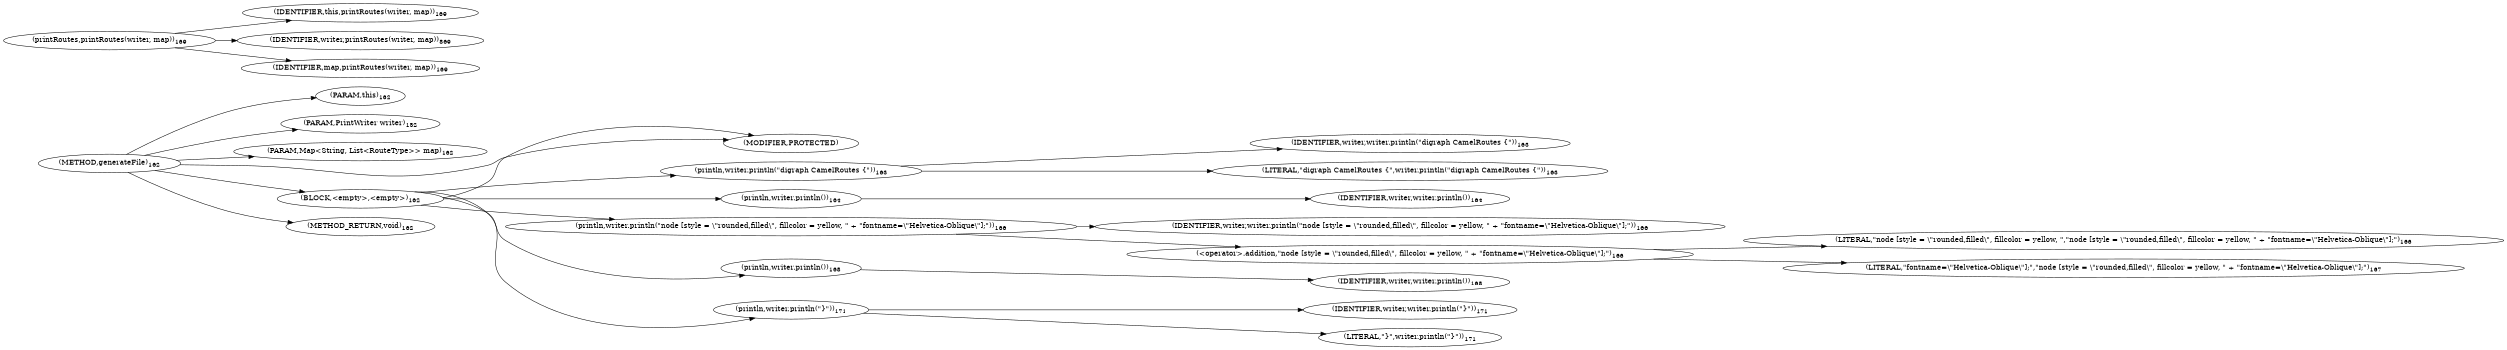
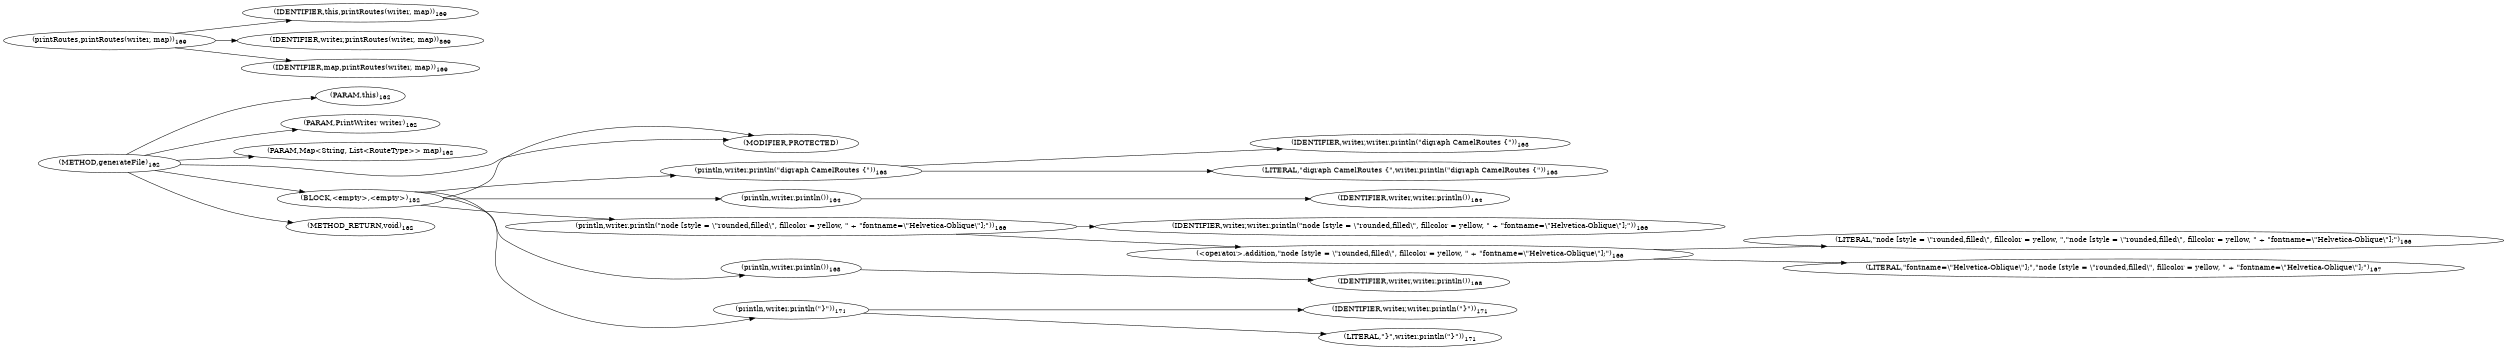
  digraph {
    rankdir=LR
    n1 [label=<(METHOD,generateFile)<SUB>162</SUB>>]
    n2 [label=<(PARAM,this)<SUB>162</SUB>>]
-   n3 [label=<(PARAM,PrintWriter writer)<SUB>152</SUB>>]
+   n3 [label=<(PARAM,PrintWriter writer)<SUB>162</SUB>>]
    n4 [label=<(PARAM,Map&lt;String, List&lt;RouteType&gt;&gt; map)<SUB>162</SUB>>]
-   n5 [label=<(BLOCK,&lt;empty&gt;,&lt;empty&gt;)<SUB>162</SUB>>]
+   n5 [label=<(BLOCK,&lt;empty&gt;,&lt;empty&gt;)<SUB>152</SUB>>]
    n6 [label=<(MODIFIER,PROTECTED)>]
    n7 [label=<(METHOD_RETURN,void)<SUB>162</SUB>>]
    n8 [label=<(println,writer.println(&quot;digraph CamelRoutes {&quot;))<SUB>163</SUB>>]
    n9 [label=<(println,writer.println())<SUB>164</SUB>>]
    n10 [label=<(println,writer.println(&quot;node [style = \&quot;rounded,filled\&quot;, fillcolor = yellow, &quot; + &quot;fontname=\&quot;Helvetica-Oblique\&quot;];&quot;))<SUB>166</SUB>>]
    n11 [label=<(println,writer.println())<SUB>168</SUB>>]
    n12 [label=<(println,writer.println(&quot;}&quot;))<SUB>171</SUB>>]
    n13 [label=<(IDENTIFIER,writer,writer.println(&quot;digraph CamelRoutes {&quot;))<SUB>163</SUB>>]
    n14 [label=<(LITERAL,&quot;digraph CamelRoutes {&quot;,writer.println(&quot;digraph CamelRoutes {&quot;))<SUB>163</SUB>>]
    n15 [label=<(IDENTIFIER,writer,writer.println())<SUB>164</SUB>>]
    n16 [label=<(IDENTIFIER,writer,writer.println(&quot;node [style = \&quot;rounded,filled\&quot;, fillcolor = yellow, &quot; + &quot;fontname=\&quot;Helvetica-Oblique\&quot;];&quot;))<SUB>166</SUB>>]
    n17 [label=<(&lt;operator&gt;.addition,&quot;node [style = \&quot;rounded,filled\&quot;, fillcolor = yellow, &quot; + &quot;fontname=\&quot;Helvetica-Oblique\&quot;];&quot;)<SUB>166</SUB>>]
    n18 [label=<(IDENTIFIER,writer,writer.println())<SUB>168</SUB>>]
    n19 [label=<(printRoutes,printRoutes(writer, map))<SUB>169</SUB>>]
    n20 [label=<(IDENTIFIER,this,printRoutes(writer, map))<SUB>169</SUB>>]
    n21 [label=<(IDENTIFIER,writer,printRoutes(writer, map))<SUB>869</SUB>>]
    n22 [label=<(IDENTIFIER,map,printRoutes(writer, map))<SUB>169</SUB>>]
    n23 [label=<(IDENTIFIER,writer,writer.println(&quot;}&quot;))<SUB>171</SUB>>]
    n24 [label=<(LITERAL,&quot;}&quot;,writer.println(&quot;}&quot;))<SUB>171</SUB>>]
    n25 [label=<(LITERAL,&quot;node [style = \&quot;rounded,filled\&quot;, fillcolor = yellow, &quot;,&quot;node [style = \&quot;rounded,filled\&quot;, fillcolor = yellow, &quot; + &quot;fontname=\&quot;Helvetica-Oblique\&quot;];&quot;)<SUB>166</SUB>>]
    n26 [label=<(LITERAL,&quot;fontname=\&quot;Helvetica-Oblique\&quot;];&quot;,&quot;node [style = \&quot;rounded,filled\&quot;, fillcolor = yellow, &quot; + &quot;fontname=\&quot;Helvetica-Oblique\&quot;];&quot;)<SUB>167</SUB>>]
    n1 -> n2
    n1 -> n3
    n1 -> n4
    n1 -> n5
    n1 -> n6
    n1 -> n7
    n5 -> n6
    n5 -> n8
    n5 -> n9
    n5 -> n10
    n5 -> n11
    n5 -> n12
    n8 -> n13
    n8 -> n14
    n9 -> n15
    n10 -> n16
    n10 -> n17
    n11 -> n18
    n12 -> n23
    n12 -> n24
    n17 -> n25
    n17 -> n26
    n19 -> n20
    n19 -> n21
    n19 -> n22
  }
